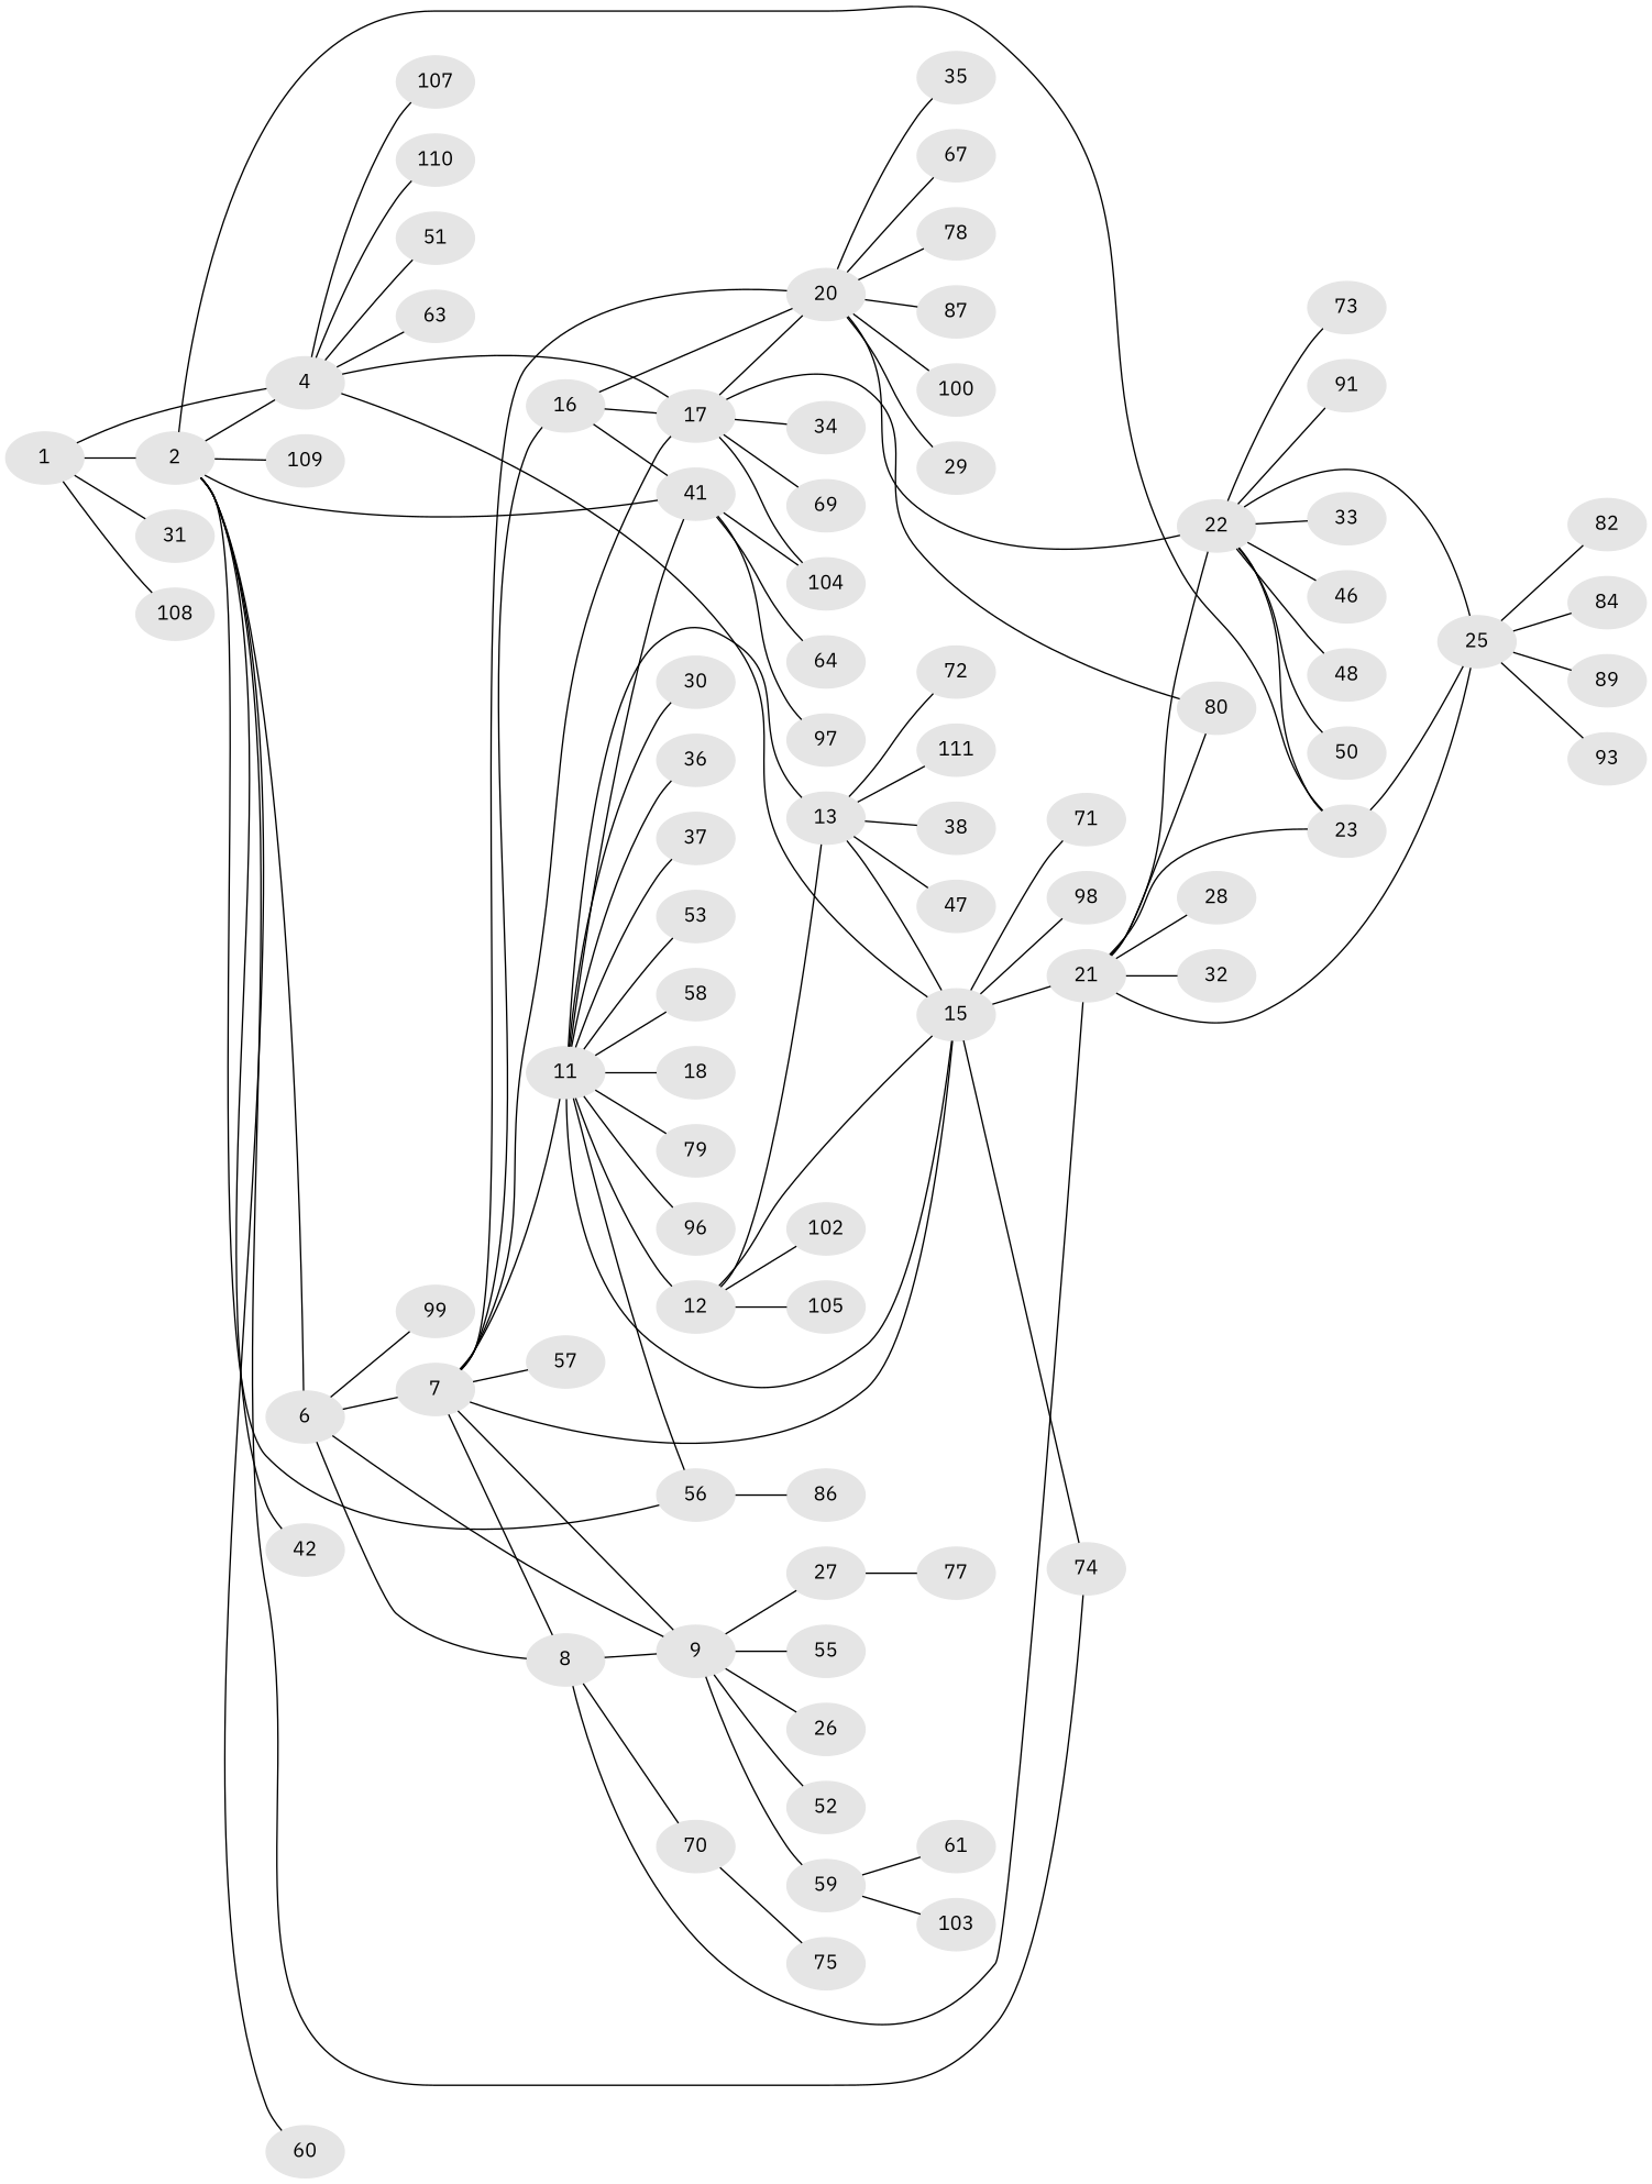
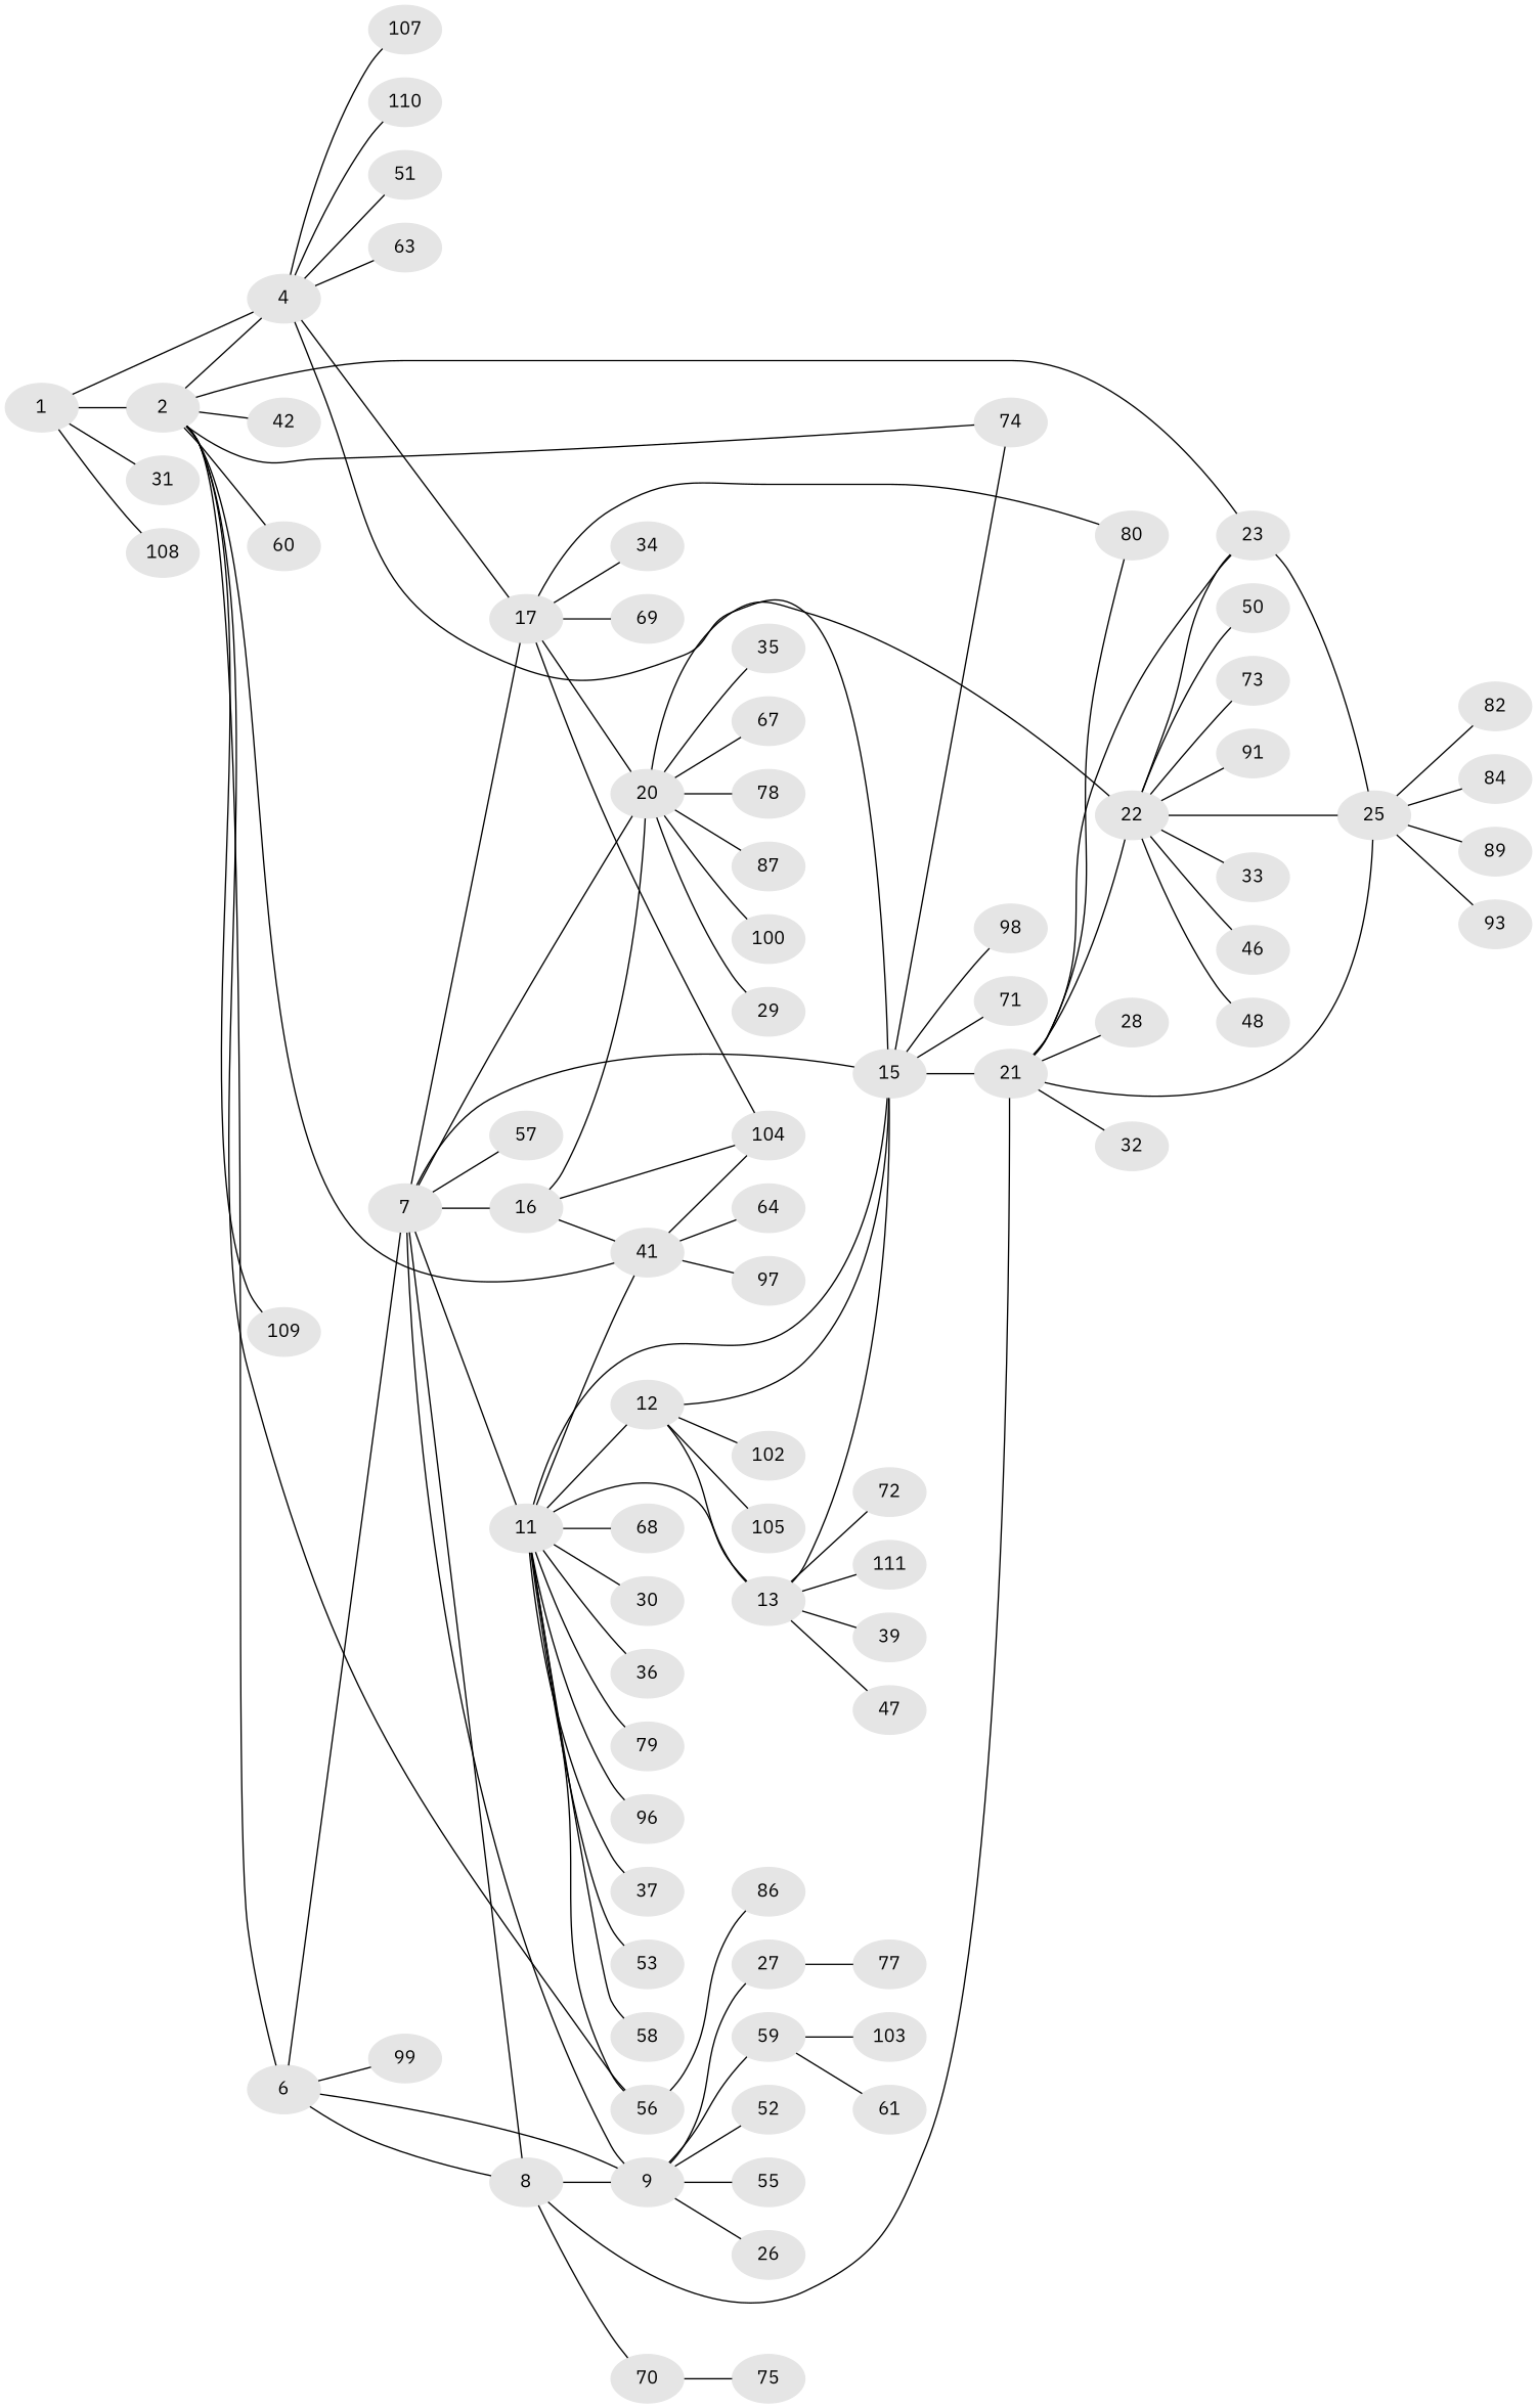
  graph {
    fontname="IBM Plex Sans"
    rankdir=LR
    node [color=gray90 fontname="IBM Plex Sans" style=filled]
    edge [fontname="IBM Plex Sans"]
    1 [super="+90"]
    2 [super="+3"]
    4 [super="+5"]
    31
    108
    6 [super="+10"]
    23 [super="+40"]
    41 [super="+83"]
    42 [super="+65"]
    56 [super="+76"]
    60
    74
    109
    15 [super="+49"]
    17 [super="+19"]
    51
    63
    107
    110
    7 [super="+18"]
    8 [super="+95"]
    9 [super="+81"]
    99
    25 [super="+44"]
    104
    64
    97
    86 [super="+101"]
    21 [super="+62"]
    71
    98
    20 [super="+66"]
    34
    69
    80
    11 [super="+14"]
    16
    57
    70
    26
    27
    52
    55
    59
    12 [super="+38"]
    13 [super="+54"]
    30
    36 [super="+43"]
    37
    53
    58
-   68 [label=18]
+   68
    79
    96
    22 [super="+24"]
    29
    35 [super="+75"]
    67
    78
    87
    100
    28
    32
    n64 [label=75]
    77
    61
    103 [super="+106"]
    102
    105
-   39 [label=38]
+   39
    47 [super="+92"]
    72
    111
    33 [super="+45"]
    46
    48
    50
    73
    91
    82
    84
    89
    93
    1 -- 2 [weight=2]
    1 -- 4 [weight=2]
    1 -- 31
    1 -- 108
    2 -- 4 [weight=4]
    2 -- 6
    2 -- 23
    2 -- 41
    2 -- 42
    2 -- 56
    2 -- 60
    2 -- 74
    2 -- 109
    4 -- 15
    4 -- 17
    4 -- 51
    4 -- 63
    4 -- 107
    4 -- 110
    6 -- 7 [weight=2]
    6 -- 8 [weight=2]
    6 -- 9 [weight=2]
    6 -- 99
    23 -- 25
    41 -- 104
    41 -- 64
    41 -- 97
    56 -- 86
    15 -- 74
    15 -- 21
    15 -- 71
    15 -- 98
    17 -- 104
    17 -- 20 [weight=2]
    17 -- 34
    17 -- 69
    17 -- 80
    7 -- 15
    7 -- 17 [weight=2]
    7 -- 8
    7 -- 9
    7 -- 20
    7 -- 11
    7 -- 16
    7 -- 57
    8 -- 9
    8 -- 21
    8 -- 70
    9 -- 26
    9 -- 27
    9 -- 52
    9 -- 55
    9 -- 59
    25 -- 82
    25 -- 84
    25 -- 89
    25 -- 93
    21 -- 23
    21 -- 25
    21 -- 80
    21 -- 22 [weight=2]
    21 -- 28
    21 -- 32
    20 -- 22
    20 -- 29
    20 -- 35
    20 -- 67
    20 -- 78
    20 -- 87
    20 -- 100
    11 -- 41
    11 -- 56
    11 -- 15 [weight=2]
    11 -- 12 [weight=2]
    11 -- 13 [weight=2]
    11 -- 30
    11 -- 36
    11 -- 37
    11 -- 53
    11 -- 58
    11 -- 68
    11 -- 79
    11 -- 96
    16 -- 41
-   16 -- 17 [weight=2]
+   16 -- 104 [weight=2]
    16 -- 20
    70 -- n64
    27 -- 77
    59 -- 61
    59 -- 103
    12 -- 15
    12 -- 13
    12 -- 102
    12 -- 105
    13 -- 15
    13 -- 39
    13 -- 47
    13 -- 72
    13 -- 111
    22 -- 23 [weight=2]
    22 -- 25 [weight=2]
    22 -- 33
    22 -- 46
    22 -- 48
    22 -- 50
    22 -- 73
    22 -- 91
  }
